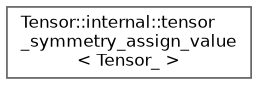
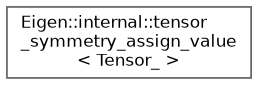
  digraph {
    rankdir=LR
-   n1 [color=grey40 fillcolor=white fontname=Helvetica fontsize=10 height=0.2 label="Tensor::internal::tensor\l_symmetry_assign_value\l\< Tensor_ \>" shape=box style=filled width=0.4]
+   n1 [color=grey40 fillcolor=white fontname=Helvetica fontsize=10 height=0.2 label="Eigen::internal::tensor\l_symmetry_assign_value\l\< Tensor_ \>" shape=box style=filled width=0.4]
  }
